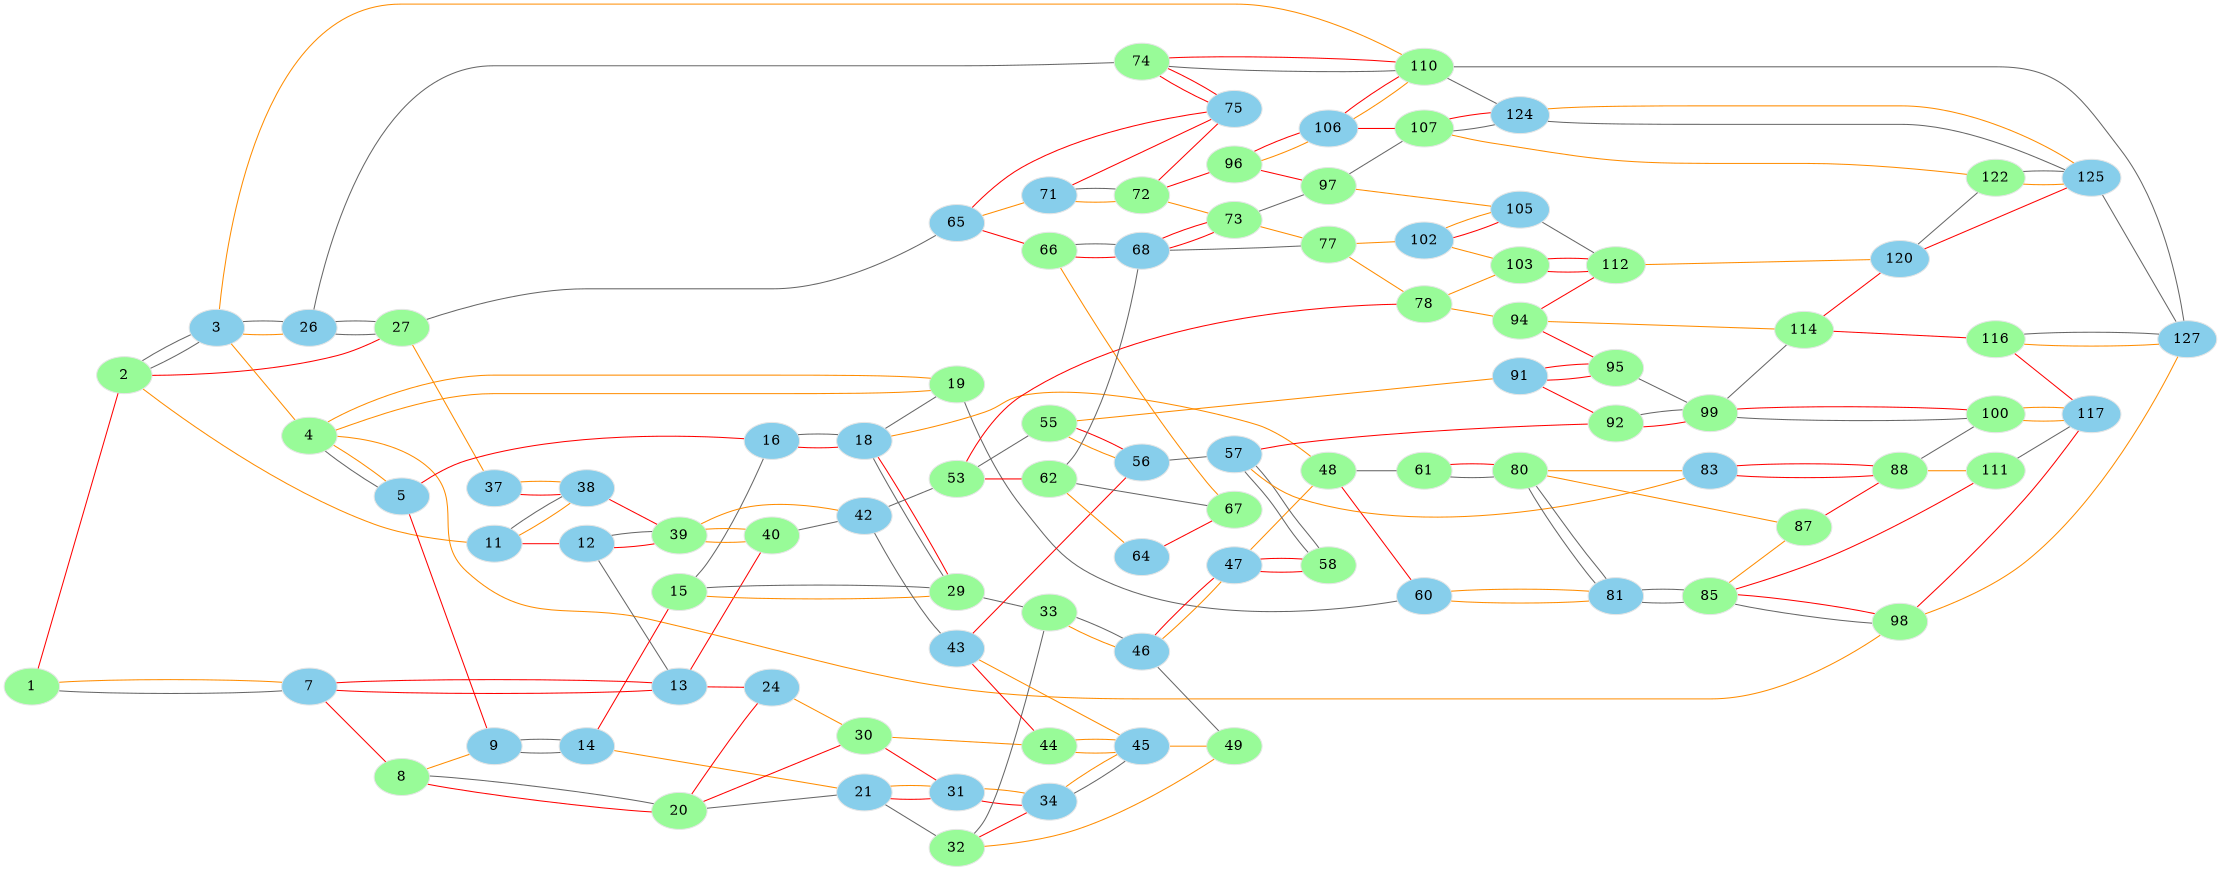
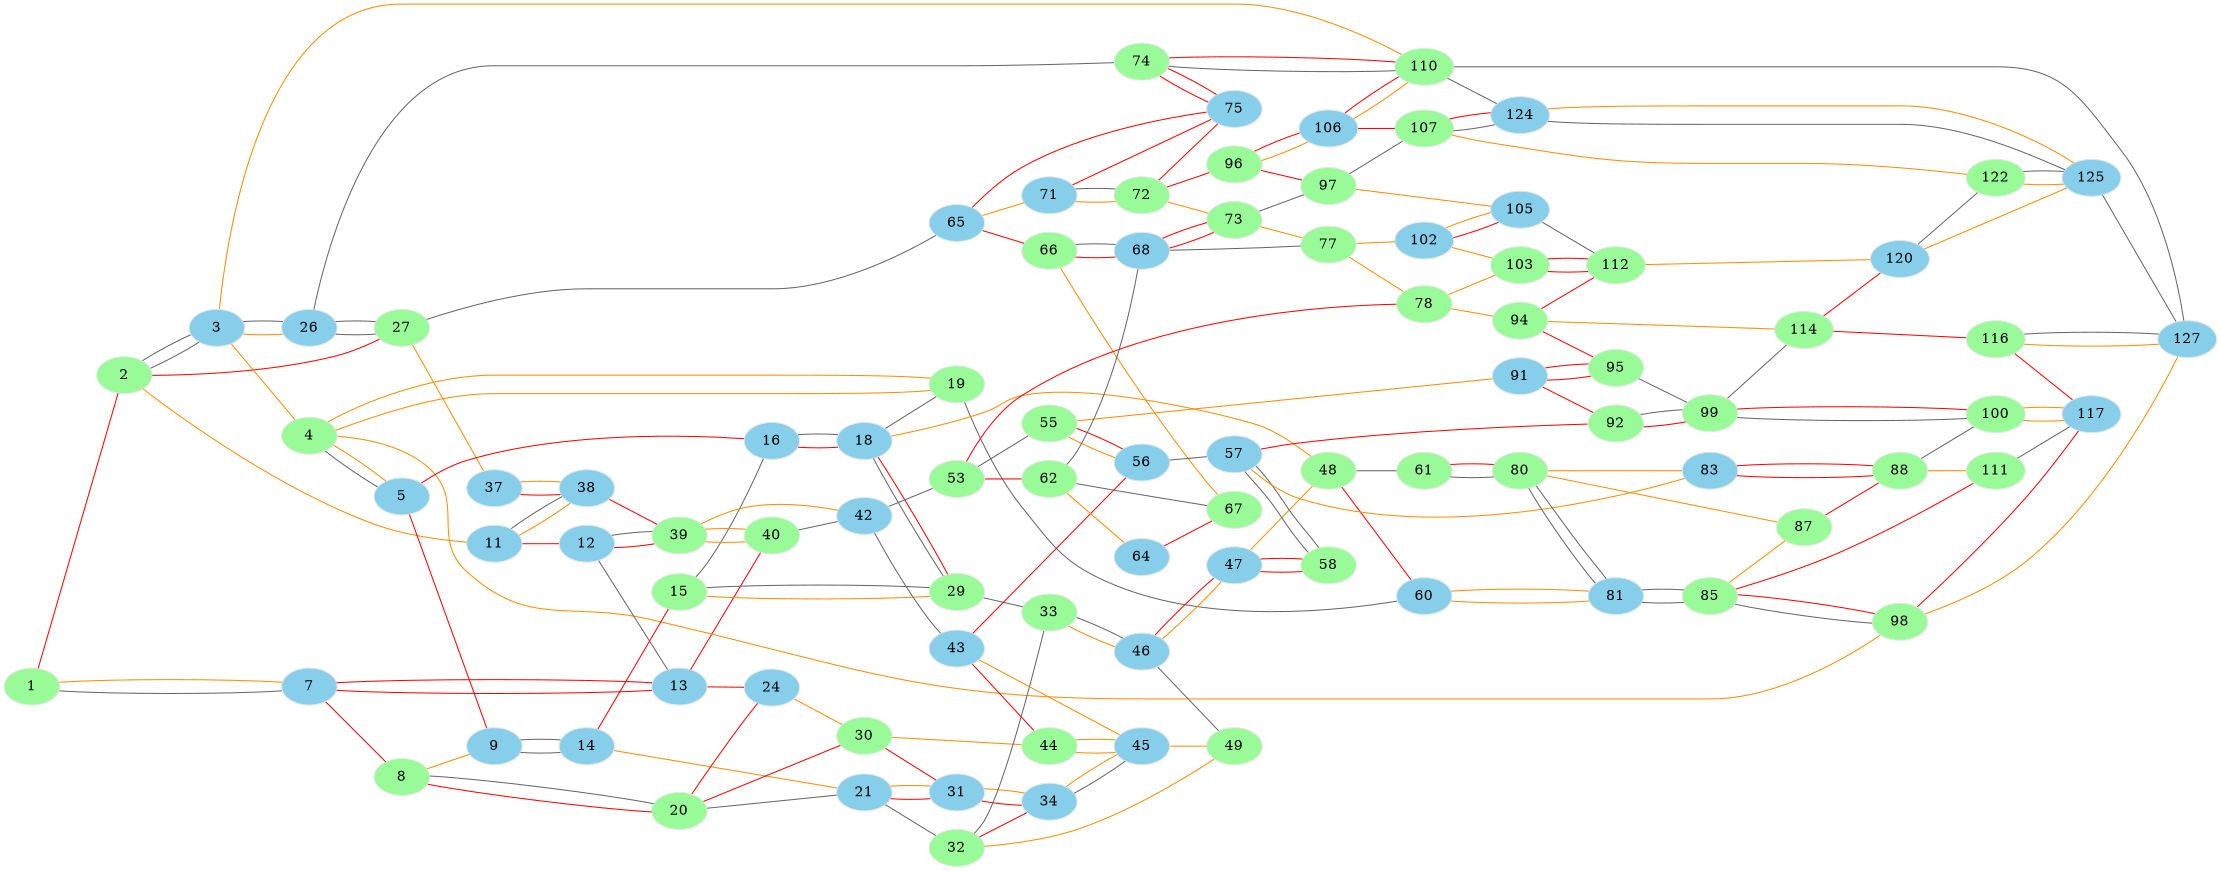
  graph {
    rankdir=LR
    node [color=gray90 fillcolor=palegreen style=filled]
    edge [color=red]
    2 [super="+10"]
    1
    7 [fillcolor=skyblue]
    3 [fillcolor=skyblue]
    11 [fillcolor=skyblue]
    27 [super="+28"]
    8
    13 [fillcolor=skyblue super="+23"]
    4
    26 [fillcolor=skyblue]
    110 [super="+123"]
    12 [fillcolor=skyblue]
    38 [fillcolor=skyblue]
    37 [fillcolor=skyblue]
    65 [fillcolor=skyblue super="+70"]
    5 [fillcolor=skyblue super="+6"]
    19
    98 [super="+126"]
    74
    127 [fillcolor=skyblue super="+129"]
    124 [fillcolor=skyblue]
    9 [fillcolor=skyblue]
    16 [fillcolor=skyblue]
    60 [fillcolor=skyblue]
    117 [fillcolor=skyblue super="+118"]
    14 [fillcolor=skyblue]
    n27 [fillcolor=skyblue label=18 super="+18"]
    20 [super="+25"]
    24 [fillcolor=skyblue]
    40
    21 [fillcolor=skyblue super="+22"]
    30 [super="+36"]
    15
    39 [super="+41"]
    42 [fillcolor=skyblue super="+52"]
    29
    31 [fillcolor=skyblue]
    32 [super="+35"]
    33
    48 [super="+59"]
    61
    81 [fillcolor=skyblue]
    44
    34 [fillcolor=skyblue]
    49
    75 [fillcolor=skyblue super="+76"]
    66
    71 [fillcolor=skyblue]
    46 [fillcolor=skyblue]
    45 [fillcolor=skyblue super="+50"]
    47 [fillcolor=skyblue]
    43 [fillcolor=skyblue super="+51"]
    53 [super="+54"]
    56 [fillcolor=skyblue]
    55
    62 [super="+63"]
    78 [super="+93"]
    57 [fillcolor=skyblue super="+82"]
    58
    80 [super="+84"]
    91 [fillcolor=skyblue]
    64 [fillcolor=skyblue]
    67
    68 [fillcolor=skyblue super="+69"]
    94 [super="+113"]
    103
    92
    95
    83 [fillcolor=skyblue]
    88 [super="+101"]
    99 [super="+109"]
    85 [super="+86"]
    87
    73 [super="+89"]
    77 [super="+90"]
    72 [super="+79"]
    97 [super="+104"]
    102 [fillcolor=skyblue]
    96
    106 [fillcolor=skyblue]
    105 [fillcolor=skyblue]
    107 [super="+108"]
    112 [super="+119"]
    114 [super="+115"]
    111
    100
    120 [fillcolor=skyblue super="+121"]
    116
    122
    125 [fillcolor=skyblue super="+128"]
    2 -- 3 [color=gray40]
    2 -- 3 [color=gray40]
    2 -- 11 [color=darkorange]
    2 -- 27
    1 -- 2
    1 -- 7 [color=gray40]
    1 -- 7 [color=darkorange]
    7 -- 8
    7 -- 13
    7 -- 13
    3 -- 4 [color=darkorange]
    3 -- 26 [color=darkorange]
    3 -- 26 [color=gray40]
    3 -- 110 [color=darkorange]
    11 -- 12
    11 -- 38 [color=darkorange]
    11 -- 38 [color=gray40]
    27 -- 37 [color=darkorange]
    27 -- 65 [color=gray40]
    8 -- 9 [color=darkorange]
    8 -- 20
    8 -- 20 [color=gray40]
    13 -- 24
    13 -- 40
    4 -- 5 [color=gray40]
    4 -- 5 [color=darkorange]
    4 -- 19 [color=darkorange]
    4 -- 19 [color=darkorange]
    4 -- 98 [color=darkorange]
    26 -- 27 [color=gray40]
    26 -- 27 [color=gray40]
    26 -- 74 [color=gray40]
    110 -- 127 [color=gray40]
    110 -- 124 [color=gray40]
    12 -- 13 [color=gray40]
    12 -- 39
    12 -- 39 [color=gray40]
    38 -- 39
    37 -- 38
    37 -- 38 [color=darkorange]
    65 -- 75
    65 -- 66
    65 -- 71 [color=darkorange]
    5 -- 9
    5 -- 16
    19 -- 60 [color=gray40]
    98 -- 127 [color=darkorange weight=2]
    98 -- 117
    74 -- 110 [color=gray40]
    74 -- 110
    74 -- 75
    74 -- 75
    124 -- 125 [color=gray40]
    124 -- 125 [color=darkorange]
    9 -- 14 [color=gray40]
    9 -- 14 [color=gray40]
    16 -- n27
    16 -- n27 [color=gray40]
    60 -- 81 [color=darkorange]
    60 -- 81 [color=darkorange]
    14 -- 21 [color=darkorange]
    14 -- 15
    n27 -- 19 [color=gray40]
    n27 -- 29 [color=gray40]
    n27 -- 29
    n27 -- 48 [color=darkorange]
    20 -- 24
    20 -- 21 [color=gray40]
    20 -- 30
    24 -- 30 [color=darkorange]
    40 -- 42 [color=gray40]
    21 -- 31
    21 -- 31 [color=darkorange]
    21 -- 32 [color=gray40]
    30 -- 31
    30 -- 44 [color=darkorange]
    15 -- 16 [color=gray40]
    15 -- 29 [color=darkorange]
    15 -- 29 [color=gray40]
    39 -- 40 [color=darkorange]
    39 -- 40 [color=darkorange]
    39 -- 42 [color=darkorange]
    42 -- 43 [color=gray40]
    42 -- 53 [color=gray40]
    29 -- 33 [color=gray40]
    31 -- 34
    31 -- 34 [color=darkorange]
    32 -- 33 [color=gray40]
    32 -- 34
    32 -- 49 [color=darkorange]
    33 -- 46 [color=darkorange]
    33 -- 46 [color=gray40]
    48 -- 60
    48 -- 61 [color=gray40]
    61 -- 80 [color=gray40]
    61 -- 80
    81 -- 85 [color=gray40]
    81 -- 85 [color=gray40]
    44 -- 45 [color=darkorange]
    44 -- 45 [color=darkorange]
    34 -- 45 [color=gray40]
    34 -- 45 [color=darkorange]
    66 -- 67 [color=darkorange]
    66 -- 68
    66 -- 68 [color=gray40]
    71 -- 75
    71 -- 72 [color=darkorange]
    71 -- 72 [color=gray40]
    46 -- 49 [color=gray40]
    46 -- 47 [color=darkorange]
    46 -- 47
    45 -- 49 [color=darkorange]
    47 -- 48 [color=darkorange]
    47 -- 58
    47 -- 58
    43 -- 44
    43 -- 45 [color=darkorange]
    43 -- 56
    53 -- 55 [color=gray40]
    53 -- 62
    53 -- 78
    56 -- 57 [color=gray40]
    55 -- 56 [color=darkorange]
    55 -- 56
    55 -- 91 [color=darkorange]
    62 -- 64 [color=darkorange]
    62 -- 67 [color=gray40]
    62 -- 68 [color=gray40]
    78 -- 94 [color=darkorange]
    78 -- 103 [color=darkorange]
    57 -- 58 [color=gray40]
    57 -- 58 [color=gray40]
    57 -- 92
    57 -- 83 [color=darkorange]
    80 -- 81 [color=gray40]
    80 -- 81 [color=gray40]
    80 -- 83 [color=darkorange]
    80 -- 87 [color=darkorange]
    91 -- 92
    91 -- 95
    91 -- 95
    64 -- 67
    68 -- 73
    68 -- 73
    68 -- 77 [color=gray40]
    94 -- 95
    94 -- 112
    94 -- 114 [color=darkorange]
    103 -- 112
    103 -- 112
    92 -- 99
    92 -- 99 [color=gray40]
    95 -- 99 [color=gray40]
    83 -- 88
    83 -- 88
    88 -- 111 [color=darkorange]
    88 -- 100 [color=gray40]
    99 -- 114 [color=gray40]
    99 -- 100 [color=gray40]
    99 -- 100
    85 -- 98 [color=gray40]
    85 -- 98
    85 -- 87 [color=darkorange]
    85 -- 111
    87 -- 88
    73 -- 77 [color=darkorange]
    73 -- 97 [color=gray40]
    77 -- 78 [color=darkorange]
    77 -- 102 [color=darkorange]
    72 -- 75
    72 -- 73 [color=darkorange]
    72 -- 96
    97 -- 105 [color=darkorange]
    97 -- 107 [color=gray40]
    102 -- 103 [color=darkorange]
    102 -- 105
    102 -- 105 [color=darkorange]
    96 -- 97
    96 -- 106 [color=darkorange]
    96 -- 106
    106 -- 110 [color=darkorange]
    106 -- 110
    106 -- 107
    105 -- 112 [color=gray40]
    107 -- 124 [color=gray40]
    107 -- 124
    107 -- 122 [color=darkorange]
    112 -- 120 [color=darkorange]
    114 -- 120
    114 -- 116
    111 -- 117 [color=gray40]
    100 -- 117 [color=darkorange]
    100 -- 117 [color=darkorange]
    120 -- 122 [color=gray40]
-   120 -- 125
+   120 -- 125 [color=darkorange]
    116 -- 127 [color=darkorange]
    116 -- 127 [color=gray40]
    116 -- 117
    122 -- 125 [color=darkorange]
    122 -- 125 [color=gray40]
    125 -- 127 [color=gray40]
  }
